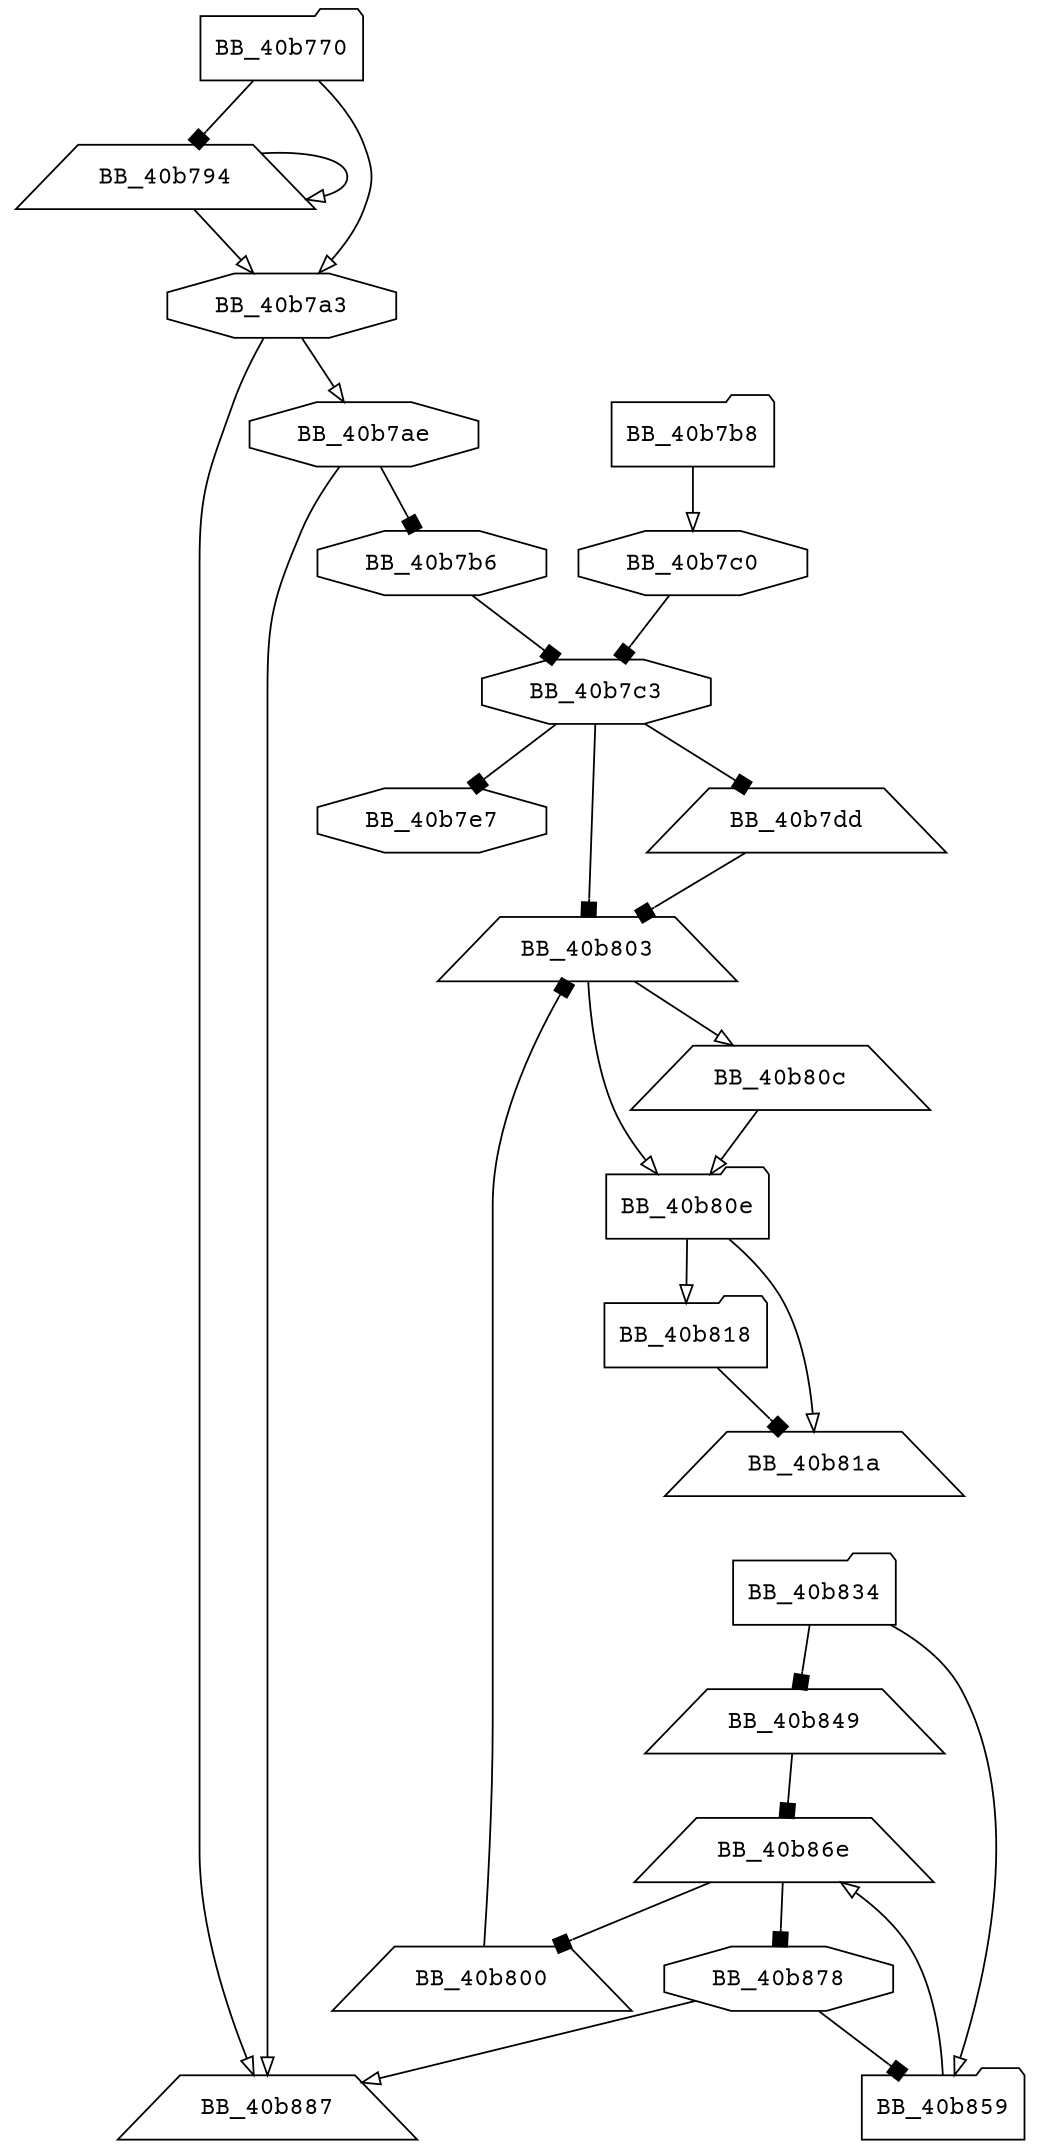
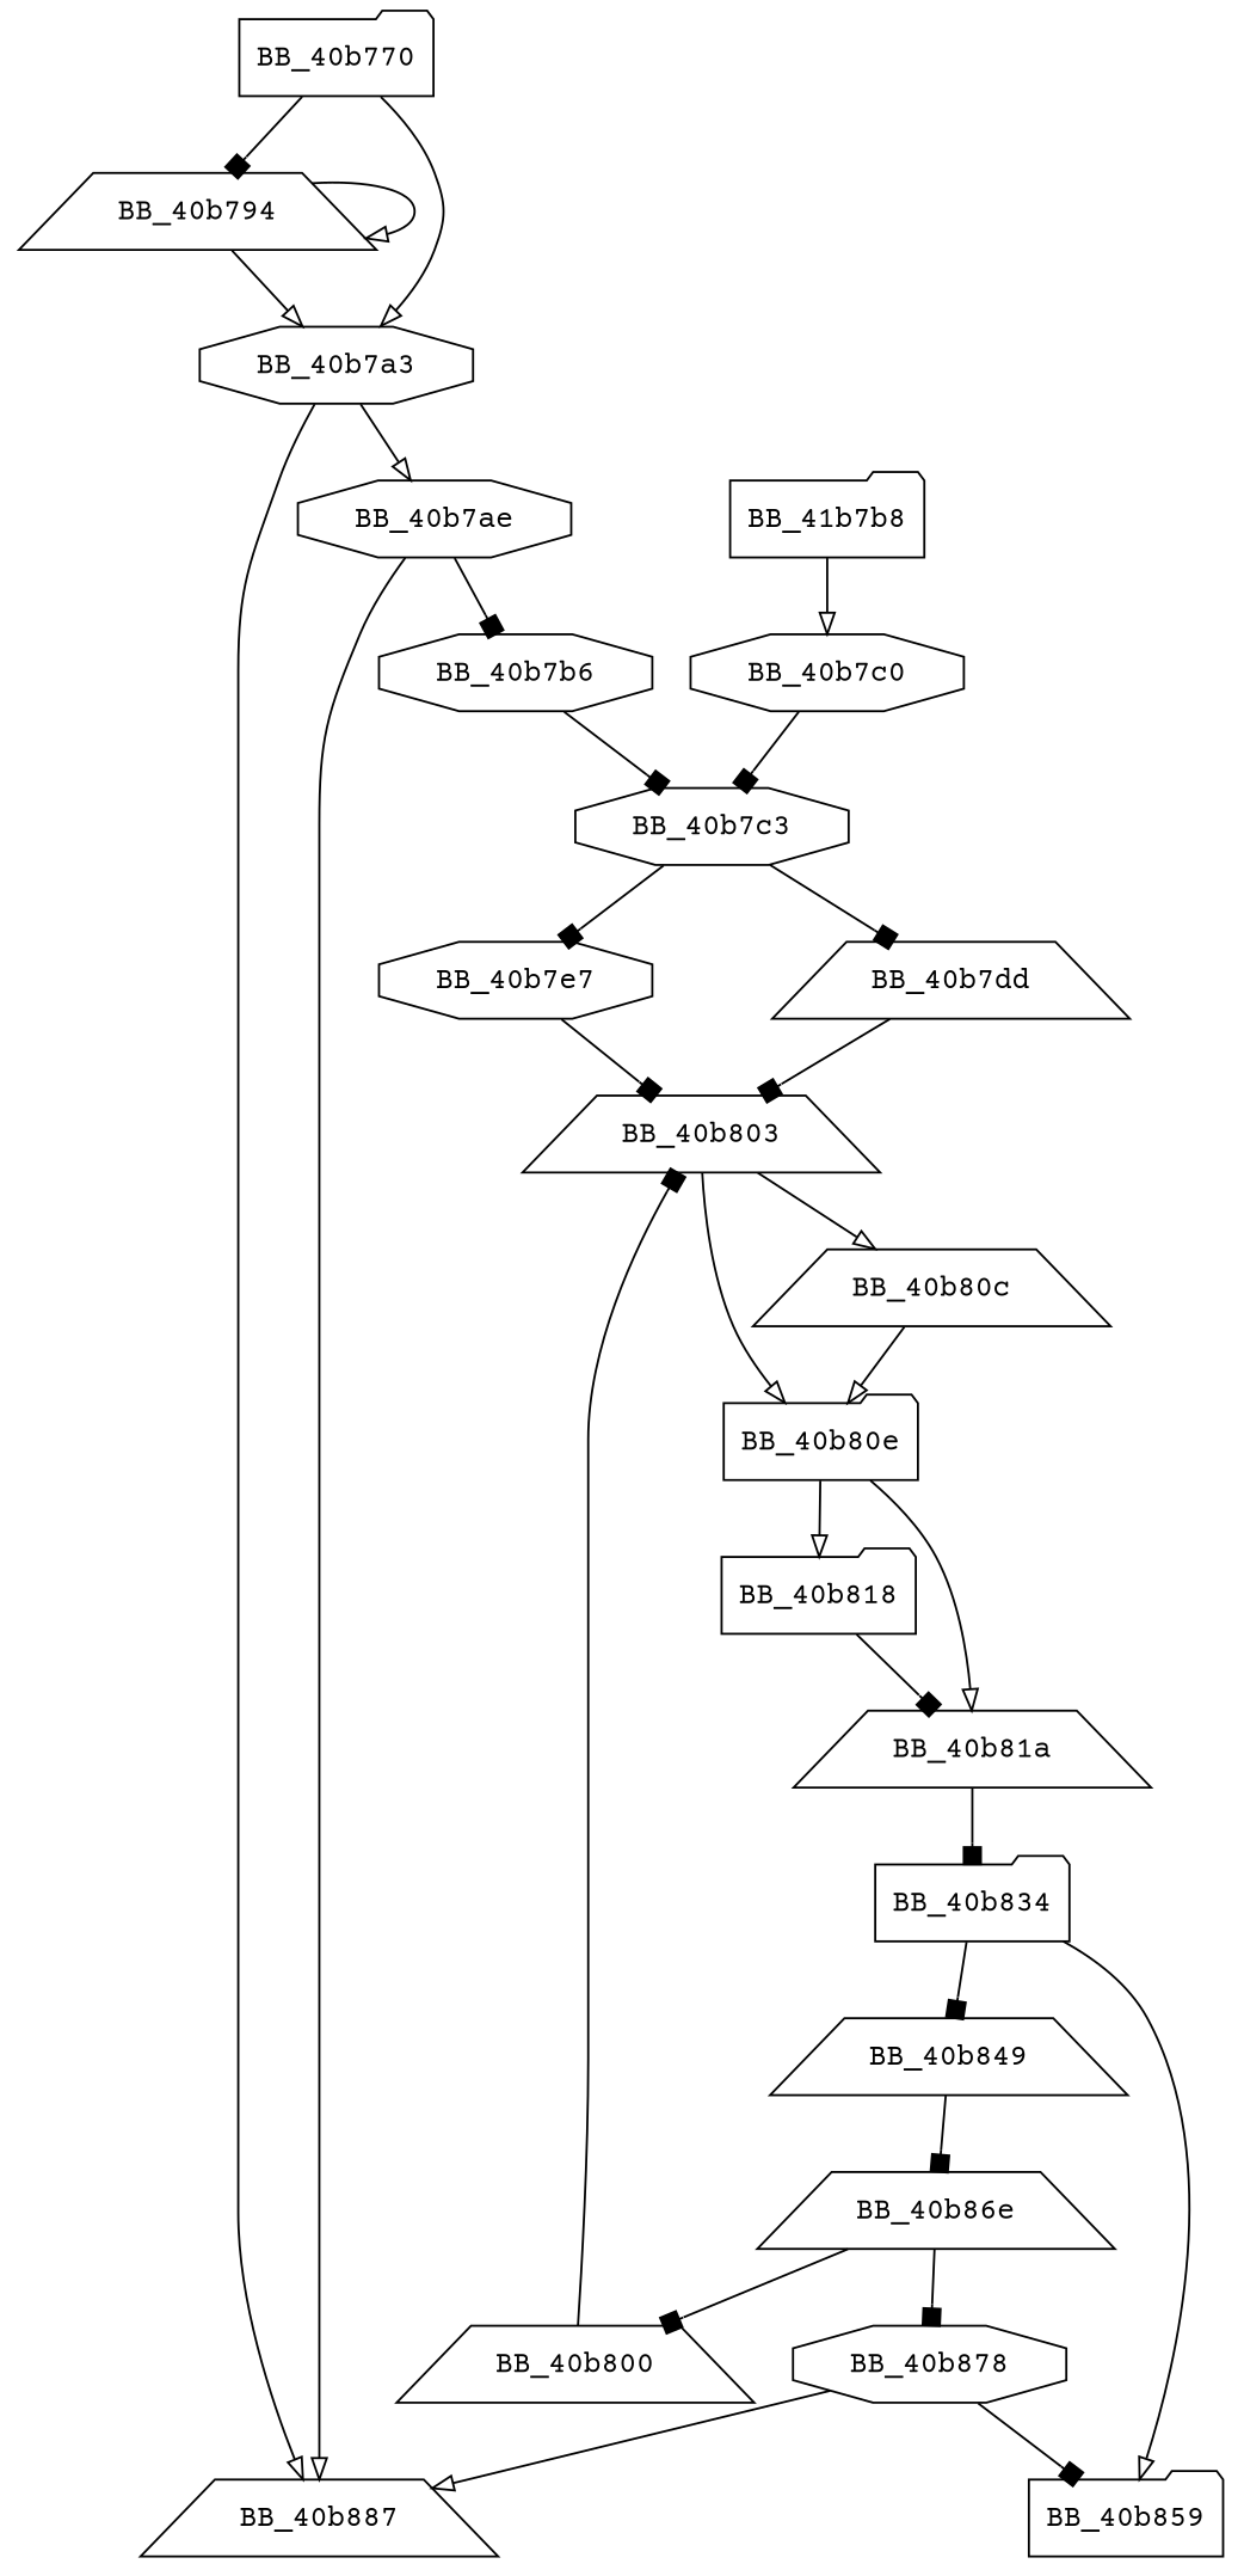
  digraph {
    fontname="Courier Prime"
    node [fontname="Courier Prime" shape=trapezium]
    edge [arrowhead=box fontname="Courier Prime"]
    BB_40b770 [shape=folder]
    BB_40b794
    BB_40b7a3 [shape=octagon]
    BB_40b7ae [shape=octagon]
    BB_40b887
    BB_40b7b6 [shape=octagon]
    BB_40b7c3 [shape=octagon]
    BB_40b7dd
    BB_40b7e7 [shape=octagon]
    BB_40b803
-   BB_40b7b8 [shape=folder]
+   BB_40b7b8 [shape=folder label=BB_41b7b8]
    BB_40b7c0 [shape=octagon]
    BB_40b80c
    BB_40b80e [shape=folder]
    BB_40b818 [shape=folder]
    BB_40b81a
    BB_40b800
    BB_40b834 [shape=folder]
    BB_40b849
    BB_40b859 [shape=folder]
    BB_40b86e
    BB_40b878 [shape=octagon]
    BB_40b770 -> BB_40b794
    BB_40b770 -> BB_40b7a3 [arrowhead=onormal]
    BB_40b794 -> BB_40b794 [arrowhead=onormal]
    BB_40b794 -> BB_40b7a3 [arrowhead=onormal]
    BB_40b7a3 -> BB_40b7ae [arrowhead=onormal]
    BB_40b7a3 -> BB_40b887 [arrowhead=onormal]
    BB_40b7ae -> BB_40b887 [arrowhead=onormal]
    BB_40b7ae -> BB_40b7b6
    BB_40b7b6 -> BB_40b7c3
    BB_40b7c3 -> BB_40b7dd
    BB_40b7c3 -> BB_40b7e7
    BB_40b7dd -> BB_40b803
-   BB_40b7c3 -> BB_40b803
+   BB_40b7e7 -> BB_40b803
    BB_40b803 -> BB_40b80c [arrowhead=onormal]
    BB_40b803 -> BB_40b80e [arrowhead=onormal]
    BB_40b7b8 -> BB_40b7c0 [arrowhead=onormal]
    BB_40b7c0 -> BB_40b7c3
    BB_40b80c -> BB_40b80e [arrowhead=onormal]
    BB_40b80e -> BB_40b818 [arrowhead=onormal]
    BB_40b80e -> BB_40b81a [arrowhead=onormal]
    BB_40b818 -> BB_40b81a
+   BB_40b81a -> BB_40b834
    BB_40b800 -> BB_40b803
    BB_40b834 -> BB_40b849
    BB_40b834 -> BB_40b859 [arrowhead=onormal]
    BB_40b849 -> BB_40b86e
-   BB_40b859 -> BB_40b86e [arrowhead=onormal]
    BB_40b86e -> BB_40b800
    BB_40b86e -> BB_40b878
    BB_40b878 -> BB_40b887 [arrowhead=onormal]
    BB_40b878 -> BB_40b859
  }
